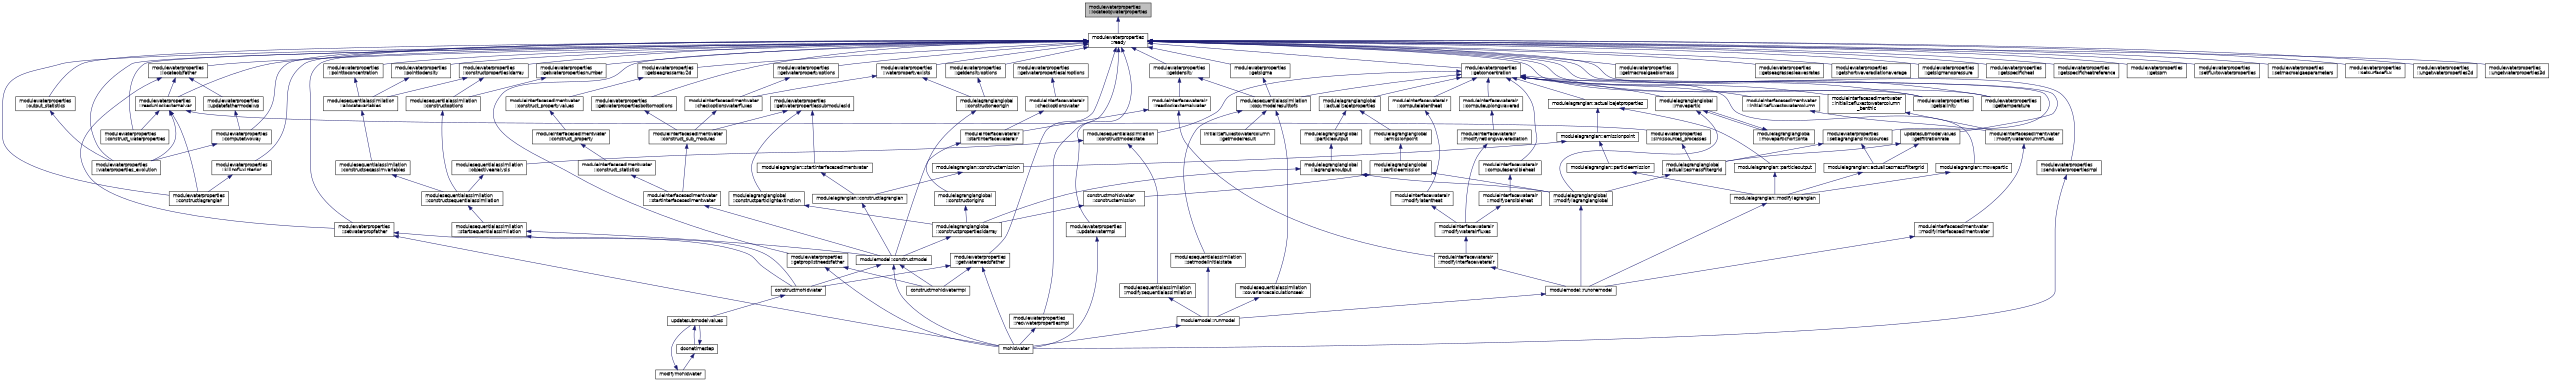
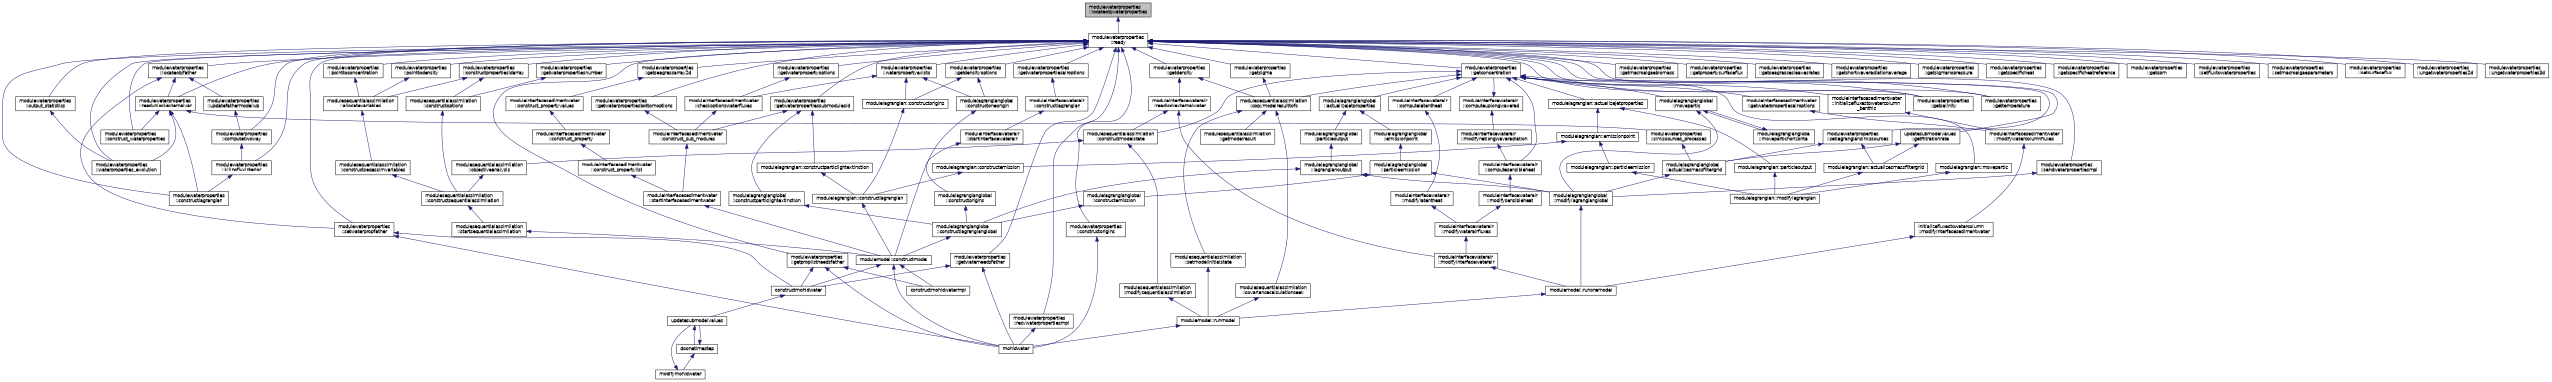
  digraph {
    rankdir=TB
    node [color=black fillcolor=white fontname=Helvetica fontsize=10 shape=record style=filled]
    edge [color=midnightblue dir=back fontname=Helvetica fontsize=10 labelfontname=Helvetica labelfontsize=10 style=solid]
    n1 [fillcolor=grey75 fontcolor=black height=0.2 label="modulewaterproperties\l::locateobjwaterproperties" width=0.4]
    n2 [height=0.2 label="modulewaterproperties\l::ready" width=0.4]
    n3 [height=0.2 label="modulewaterproperties\l::computetwoway" width=0.4]
    n4 [height=0.2 label="modulewaterproperties\l::waterproperties_evolution" width=0.4]
    n5 [height=0.2 label="modulewaterproperties\l::construct_waterproperties" width=0.4]
    n6 [height=0.2 label="modulewaterproperties\l::constructpropertiesidarray" width=0.4]
    n7 [height=0.2 label="modulewaterproperties\l::getconcentration" width=0.4]
    n8 [height=0.2 label="modulewaterproperties\l::getsalinity" width=0.4]
    n9 [height=0.2 label="modulewaterproperties\l::gettemperature" width=0.4]
    n10 [height=0.2 label="modulewaterproperties\l::getdensity" width=0.4]
    n11 [height=0.2 label="modulewaterproperties\l::getdensityoptions" width=0.4]
    n12 [height=0.2 label="updatesubmodelvalues\l::getfiltrationrate" width=0.4]
    n13 [height=0.2 label="modulewaterproperties\l::getmacroalgaebiomass" width=0.4]
+   n14 [height=0.2 label="modulewaterproperties\l::getpropertysurfaceflux" width=0.4]
    n15 [height=0.2 label="modulewaterproperties\l::getproplistneedsfather" width=0.4]
    n16 [height=0.2 label="modulewaterproperties\l::getseagrassarray2d" width=0.4]
    n17 [height=0.2 label="modulewaterproperties\l::getseagrassesleavesrates" width=0.4]
    n18 [height=0.2 label="modulewaterproperties\l::getshortwaveradiationaverage" width=0.4]
    n19 [height=0.2 label="modulewaterproperties\l::getsigma" width=0.4]
    n20 [height=0.2 label="modulewaterproperties\l::getsigmanopressure" width=0.4]
    n21 [height=0.2 label="modulewaterproperties\l::getspecificheat" width=0.4]
    n22 [height=0.2 label="modulewaterproperties\l::getspecificheatreference" width=0.4]
    n23 [height=0.2 label="modulewaterproperties\l::getspm" width=0.4]
    n24 [height=0.2 label="modulewaterproperties\l::getwaterneedsfather" width=0.4]
    n25 [height=0.2 label="modulewaterproperties\l::getwaterpropertiesairoptions" width=0.4]
    n26 [height=0.2 label="modulewaterproperties\l::getwaterpropertiesbottomoptions" width=0.4]
    n27 [height=0.2 label="modulewaterproperties\l::getwaterpropertiesnumber" width=0.4]
    n28 [height=0.2 label="modulewaterproperties\l::getwaterpropertiessubmodulesid" width=0.4]
    n29 [height=0.2 label="modulewaterproperties\l::getwaterpropertyoptions" width=0.4]
    n30 [height=0.2 label="modulewaterproperties\l::killnofluxinterior" width=0.4]
    n31 [height=0.2 label="modulewaterproperties\l::constructlagrangian" width=0.4]
    n32 [height=0.2 label="modulewaterproperties\l::locateobjfather" width=0.4]
    n33 [height=0.2 label="modulewaterproperties\l::readunlockexternalvar" width=0.4]
    n34 [height=0.2 label="modulewaterproperties\l::setlagrangiansinkssources" width=0.4]
    n35 [height=0.2 label="modulewaterproperties\l::setwaterpropfather" width=0.4]
    n36 [height=0.2 label="modulewaterproperties\l::output_statistics" width=0.4]
    n37 [height=0.2 label="modulewaterproperties\l::pointtoconcentration" width=0.4]
    n38 [height=0.2 label="modulewaterproperties\l::pointtodensity" width=0.4]
    n39 [height=0.2 label="modulewaterproperties\l::recvwaterpropertiesmpi" width=0.4]
    n40 [height=0.2 label="modulewaterproperties\l::sendwaterpropertiesmpi" width=0.4]
    n41 [height=0.2 label="modulewaterproperties\l::setfluxtowaterproperties" width=0.4]
    n42 [height=0.2 label="modulewaterproperties\l::setmacroalgaeparameters" width=0.4]
    n43 [height=0.2 label="modulewaterproperties\l::setsurfaceflux" width=0.4]
    n44 [height=0.2 label="modulewaterproperties\l::ungetwaterproperties2d" width=0.4]
    n45 [height=0.2 label="modulewaterproperties\l::ungetwaterproperties3d" width=0.4]
-   n46 [height=0.2 label="modulewaterproperties\l::updatewatermpi" width=0.4]
+   n46 [height=0.2 label="modulewaterproperties\l::constructorigins" width=0.4]
    n47 [height=0.2 label="modulewaterproperties\l::waterpropertyexists" width=0.4]
    n48 [height=0.2 label="modulesequentialassimilation\l::allocatevariables" width=0.4]
    n49 [height=0.2 label="modulesequentialassimilation\l::constructoptions" width=0.4]
    n50 [height=0.2 label="modulelagrangian::actualizejetproperties" width=0.4]
    n51 [height=0.2 label="modulelagrangianglobal\l::actualizejetproperties" width=0.4]
    n52 [height=0.2 label="moduleinterfacewaterair\l::computelatentheat" width=0.4]
    n53 [height=0.2 label="moduleinterfacewaterair\l::computesensibleheat" width=0.4]
    n54 [height=0.2 label="moduleinterfacewaterair\l::computeuplongwaverad" width=0.4]
    n55 [height=0.2 label="modulesequentialassimilation\l::constructmodelstate" width=0.4]
    n56 [height=0.2 label="modulesequentialassimilation\l::copymodelresulttofs" width=0.4]
-   n57 [height=0.2 label="moduleinterfacesedimentwater\l::initializefluxestowatercolumn" width=0.4]
+   n57 [height=0.2 label="moduleinterfacesedimentwater\l::getwaterpropertiesairoptions" width=0.4]
    n58 [height=0.2 label="moduleinterfacesedimentwater\l::initializefluxestowatercolumn\l_benthic" width=0.4]
    n59 [height=0.2 label="modulelagrangian::movepartic" width=0.4]
    n60 [height=0.2 label="modulelagrangianglobal\l::movepartic" width=0.4]
    n61 [height=0.2 label="moduleinterfacewaterair\l::readlockexternalwater" width=0.4]
    n62 [height=0.2 label="modulelagrangianglobal\l::constructoneorigin" width=0.4]
+   n63 [height=0.2 label="modulelagrangian::constructorigins" width=0.4]
    n64 [height=0.2 label="modulelagrangian::actualizesmassfiltergrid" width=0.4]
    n65 [height=0.2 label="modulelagrangianglobal\l::actualizesmassfiltergrid" width=0.4]
    n66 [height=0.2 label=constructmohidwater width=0.4]
    n67 [height=0.2 label=constructmohidwatermpi width=0.4]
    n68 [height=0.2 label=mohidwater width=0.4]
    n69 [height=0.2 label="moduleinterfacesedimentwater\l::construct_propertyvalues" width=0.4]
-   n70 [height=0.2 label="moduleinterfacewaterair\l::checkoptionswater" width=0.4]
+   n70 [height=0.2 label="moduleinterfacewaterair\l::constructlagrangian" width=0.4]
    n71 [height=0.2 label="moduleinterfacesedimentwater\l::construct_sub_modules" width=0.4]
-   n72 [height=0.2 label="modulelagrangian::startinterfacesedimentwater" width=0.4]
+   n72 [height=0.2 label="modulelagrangian::constructparticlightextinction" width=0.4]
    n73 [height=0.2 label="modulelagrangianglobal\l::constructparticlightextinction" width=0.4]
    n74 [height=0.2 label="moduleinterfacesedimentwater\l::checkoptionswaterfluxes" width=0.4]
    n75 [height=0.2 label="modulewaterproperties\l::updatefathermodelwp" width=0.4]
    n76 [height=0.2 label="modulewaterproperties\l::sinkssources_processes" width=0.4]
    n77 [height=0.2 label="modulesequentialassimilation\l::constructseqassimvariables" width=0.4]
    n78 [height=0.2 label="modulesequentialassimilation\l::constructsequentialassimilation" width=0.4]
    n79 [height=0.2 label="modulesequentialassimilation\l::startsequentialassimilation" width=0.4]
    n80 [height=0.2 label="modulemodel::constructmodel" width=0.4]
    n81 [height=0.2 label=updatesubmodelvalues width=0.4]
    n82 [height=0.2 label=doonetimestep width=0.4]
    n83 [height=0.2 label=modifymohidwater width=0.4]
    n84 [height=0.2 label="modulelagrangian::emissionpoint" width=0.4]
    n85 [height=0.2 label="modulelagrangian::particleoutput" width=0.4]
    n86 [height=0.2 label="modulelagrangianglobal\l::emissionpoint" width=0.4]
    n87 [height=0.2 label="modulelagrangianglobal\l::particleoutput" width=0.4]
    n88 [height=0.2 label="moduleinterfacewaterair\l::modifylatentheat" width=0.4]
    n89 [height=0.2 label="moduleinterfacewaterair\l::modifysensibleheat" width=0.4]
    n90 [height=0.2 label="moduleinterfacewaterair\l::modifynetlongwaveradiation" width=0.4]
    n91 [height=0.2 label="modulesequentialassimilation\l::modifysequentialassimilation" width=0.4]
    n92 [height=0.2 label="modulesequentialassimilation\l::objectiveanalysis" width=0.4]
    n93 [height=0.2 label="modulesequentialassimilation\l::covariancecalculationseek" width=0.4]
-   n94 [height=0.2 label="initializefluxestowatercolumn\l::getmodelresult" width=0.4]
+   n94 [height=0.2 label="modulesequentialassimilation\l::getmodelresult" width=0.4]
    n95 [height=0.2 label="modulesequentialassimilation\l::setmodelinitialstate" width=0.4]
    n96 [height=0.2 label="moduleinterfacesedimentwater\l::modifywatercolumnfluxes" width=0.4]
    n97 [height=0.2 label="modulelagrangian::modifylagrangian" width=0.4]
    n98 [height=0.2 label="modulelagrangianglobal\l::modifylagrangianglobal" width=0.4]
    n99 [height=0.2 label="modulelagrangianglobal\l::movepartichorizontal" width=0.4]
    n100 [height=0.2 label="modulelagrangian::constructemission" width=0.4]
    n101 [height=0.2 label="modulelagrangian::particleemission" width=0.4]
    n102 [height=0.2 label="modulelagrangian::constructlagrangian" width=0.4]
    n103 [height=0.2 label="modulemodel::runonemodel" width=0.4]
    n104 [height=0.2 label="modulemodel::runmodel" width=0.4]
    n105 [height=0.2 label="modulelagrangianglobal\l::particleemission" width=0.4]
    n106 [height=0.2 label="modulelagrangianglobal\l::lagrangianoutput" width=0.4]
-   n107 [height=0.2 label="constructmohidwater\l::constructemission" width=0.4]
-   n108 [height=0.2 label="modulelagrangianglobal\l::constructpropertiesidarray" width=0.4]
+   n107 [height=0.2 label="modulelagrangianglobal\l::constructemission" width=0.4]
+   n108 [height=0.2 label="modulelagrangianglobal\l::constructlagrangianglobal" width=0.4]
    n109 [height=0.2 label="moduleinterfacewaterair\l::modifywaterairfluxes" width=0.4]
    n110 [height=0.2 label="moduleinterfacewaterair\l::modifyinterfacewaterair" width=0.4]
-   n111 [height=0.2 label="moduleinterfacesedimentwater\l::modifyinterfacesedimentwater" width=0.4]
+   n111 [height=0.2 label="initializefluxestowatercolumn\l::modifyinterfacesedimentwater" width=0.4]
    n112 [height=0.2 label="moduleinterfacewaterair\l::startinterfacewaterair" width=0.4]
    n113 [height=0.2 label="modulelagrangianglobal\l::constructorigins" width=0.4]
    n114 [height=0.2 label="moduleinterfacesedimentwater\l::construct_property" width=0.4]
-   n115 [height=0.2 label="moduleinterfacesedimentwater\l::construct_statistics" width=0.4]
+   n115 [height=0.2 label="moduleinterfacesedimentwater\l::construct_propertylist" width=0.4]
    n116 [height=0.2 label="moduleinterfacesedimentwater\l::startinterfacesedimentwater" width=0.4]
    n1 -> n2
    n2 -> n3
    n2 -> n4
    n2 -> n5
    n2 -> n6
    n2 -> n7
    n2 -> n8
    n2 -> n9
    n2 -> n10
    n2 -> n11
    n2 -> n12
    n2 -> n13
+   n2 -> n14
    n2 -> n15
    n2 -> n16
    n2 -> n17
    n2 -> n18
    n2 -> n19
    n2 -> n20
    n2 -> n21
    n2 -> n22
    n2 -> n23
    n2 -> n24
+   n2 -> n25
    n2 -> n26
    n2 -> n27
+   n2 -> n28
    n2 -> n29
    n2 -> n30
    n2 -> n31
    n2 -> n32
    n2 -> n33
    n2 -> n34
    n2 -> n35
    n2 -> n36
    n2 -> n37
    n2 -> n38
    n2 -> n39
    n2 -> n40
    n2 -> n41
    n2 -> n42
    n2 -> n43
    n2 -> n44
    n2 -> n45
    n2 -> n46
    n2 -> n47
-   n3 -> n4
+   n3 -> n30
    n6 -> n48
    n6 -> n49
    n7 -> n8
    n7 -> n9
    n7 -> n50
    n7 -> n51
    n7 -> n52
    n7 -> n53
-   n7 -> n54
+   n54 -> n7
    n7 -> n55
    n7 -> n56
    n7 -> n57
    n7 -> n58
    n7 -> n59
    n7 -> n60
    n10 -> n56
    n10 -> n61
    n11 -> n62
+   n11 -> n63
    n12 -> n64
    n12 -> n65
-   n79 -> n66
+   n15 -> n66
    n15 -> n67
    n15 -> n68
    n16 -> n69
    n19 -> n56
    n24 -> n66
-   n24 -> n67
    n24 -> n68
    n25 -> n70
    n26 -> n71
    n27 -> n49
    n28 -> n71
    n28 -> n72
    n28 -> n73
    n29 -> n74
    n30 -> n31
    n32 -> n33
    n32 -> n35
    n32 -> n75
    n33 -> n4
    n33 -> n5
    n33 -> n31
    n33 -> n76
    n34 -> n64
    n34 -> n65
    n35 -> n66
    n35 -> n68
    n36 -> n4
    n37 -> n48
    n38 -> n48
    n39 -> n68
-   n40 -> n68
+   n40 -> n98
    n46 -> n68
    n47 -> n62
+   n47 -> n63
    n47 -> n74
    n48 -> n77
    n49 -> n78
    n50 -> n84
    n50 -> n85
    n51 -> n86
    n51 -> n87
    n52 -> n88
    n53 -> n89
    n54 -> n90
    n55 -> n91
    n55 -> n92
    n56 -> n93
    n56 -> n94
    n56 -> n95
    n57 -> n96
    n58 -> n96
    n59 -> n97
    n60 -> n98
    n60 -> n99
    n61 -> n110
-   n61 -> n112
+   n61 -> n55
    n62 -> n113
+   n63 -> n102
    n64 -> n97
    n65 -> n98
    n66 -> n81
    n69 -> n114
    n70 -> n112
    n71 -> n116
    n72 -> n102
    n73 -> n108
    n74 -> n71
    n75 -> n3
    n76 -> n65
    n77 -> n78
    n78 -> n79
    n79 -> n80
    n80 -> n66
    n80 -> n67
    n80 -> n68
    n81 -> n82
    n82 -> n81
    n82 -> n83
    n83 -> n81
    n84 -> n100
    n84 -> n101
    n85 -> n97
    n86 -> n105
    n87 -> n106
    n88 -> n109
    n89 -> n109
-   n90 -> n109
+   n90 -> n53
    n91 -> n104
    n92 -> n78
    n93 -> n104
    n95 -> n104
    n96 -> n111
-   n97 -> n103
    n98 -> n103
    n99 -> n60
    n100 -> n102
    n101 -> n97
    n102 -> n80
    n103 -> n104
    n104 -> n68
    n105 -> n98
    n105 -> n107
    n106 -> n98
    n106 -> n108
    n107 -> n108
    n108 -> n80
    n109 -> n110
    n110 -> n103
    n111 -> n103
    n112 -> n80
    n113 -> n108
    n114 -> n115
    n115 -> n116
    n116 -> n80
  }
